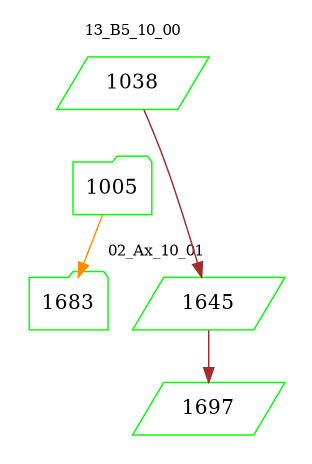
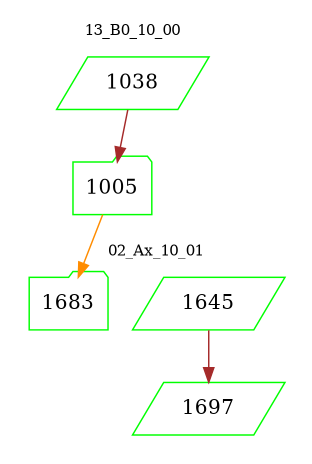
  digraph {
    node [color=green shape=parallelogram]
    edge [color=brown]
    n1 [label=1645]
    n2 [label=1697]
    n3 [label=1683 shape=folder]
    n4 [label=1038]
    n5 [label=1005 shape=folder]
    subgraph cluster_1 {
      color=white
      fontsize=10
      label="02_Ax_10_01"
      n1
      n2
      n3
    }
    subgraph cluster_2 {
      color=white
      fontsize=10
-     label="13_B5_10_00"
+     label="13_B0_10_00"
      n4
      n5
    }
    n1 -> n2
-   n4 -> n1
+   n4 -> n5
    n5 -> n3 [color=darkorange]
  }
